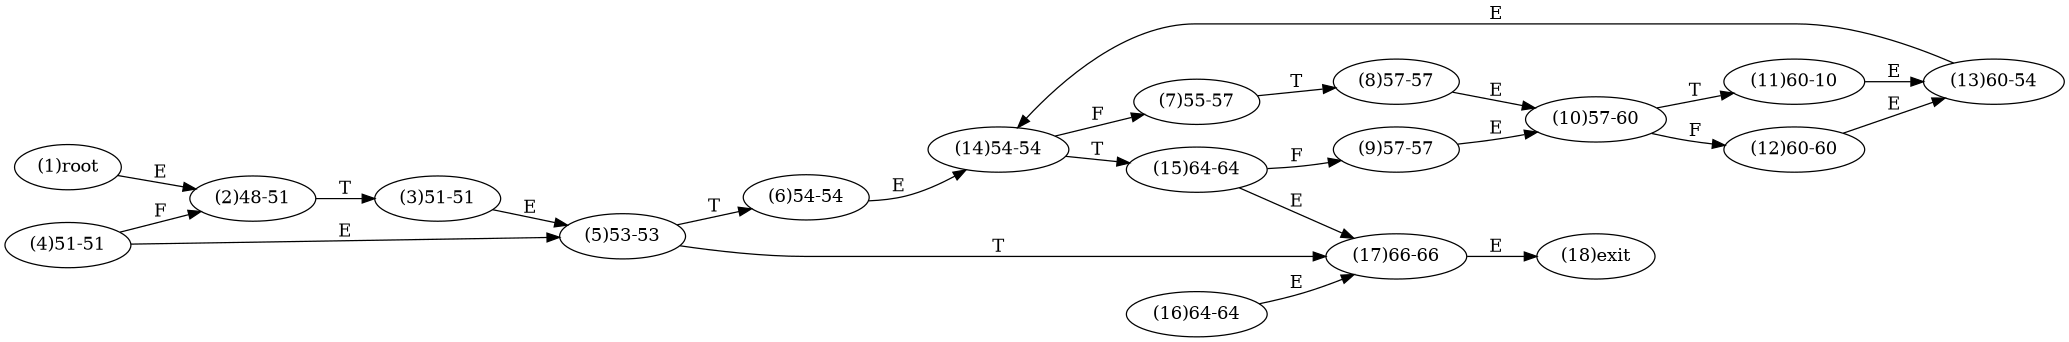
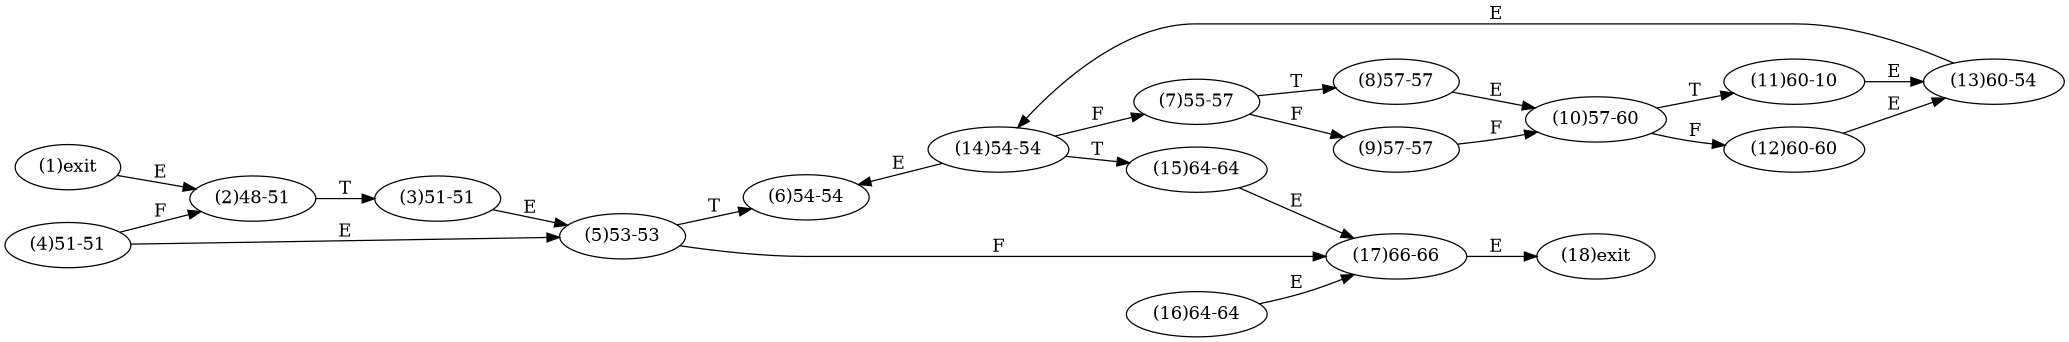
  digraph {
    rankdir=LR
-   n1 [label="(1)root"]
+   n1 [label="(1)exit"]
    n2 [label="(2)48-51"]
    n3 [label="(3)51-51"]
    n4 [label="(5)53-53"]
    n5 [label="(4)51-51"]
    n6 [label="(6)54-54"]
    n7 [label="(17)66-66"]
    n8 [label="(14)54-54"]
    n9 [label="(18)exit"]
    n10 [label="(7)55-57"]
    n11 [label="(15)64-64"]
    n12 [label="(8)57-57"]
    n13 [label="(9)57-57"]
    n14 [label="(10)57-60"]
    n15 [label="(11)60-10"]
    n16 [label="(12)60-60"]
    n17 [label="(13)60-54"]
    n18 [label="(16)64-64"]
    n1 -> n2 [label=E]
    n2 -> n3 [label=T]
    n3 -> n4 [label=E]
    n4 -> n6 [label=T]
-   n4 -> n7 [label=T]
+   n4 -> n7 [label=F]
    n5 -> n2 [label=F]
    n5 -> n4 [label=E]
-   n6 -> n8 [label=E]
+   n8 -> n6 [label=E]
    n7 -> n9 [label=E]
    n8 -> n10 [label=F]
    n8 -> n11 [label=T]
    n10 -> n12 [label=T]
-   n11 -> n13 [label=F]
+   n10 -> n13 [label=F]
    n11 -> n7 [label=E]
    n12 -> n14 [label=E]
-   n13 -> n14 [label=E]
+   n13 -> n14 [label=F]
    n14 -> n15 [label=T]
    n14 -> n16 [label=F]
    n15 -> n17 [label=E]
    n16 -> n17 [label=E]
    n17 -> n8 [label=E]
    n18 -> n7 [label=E]
  }
